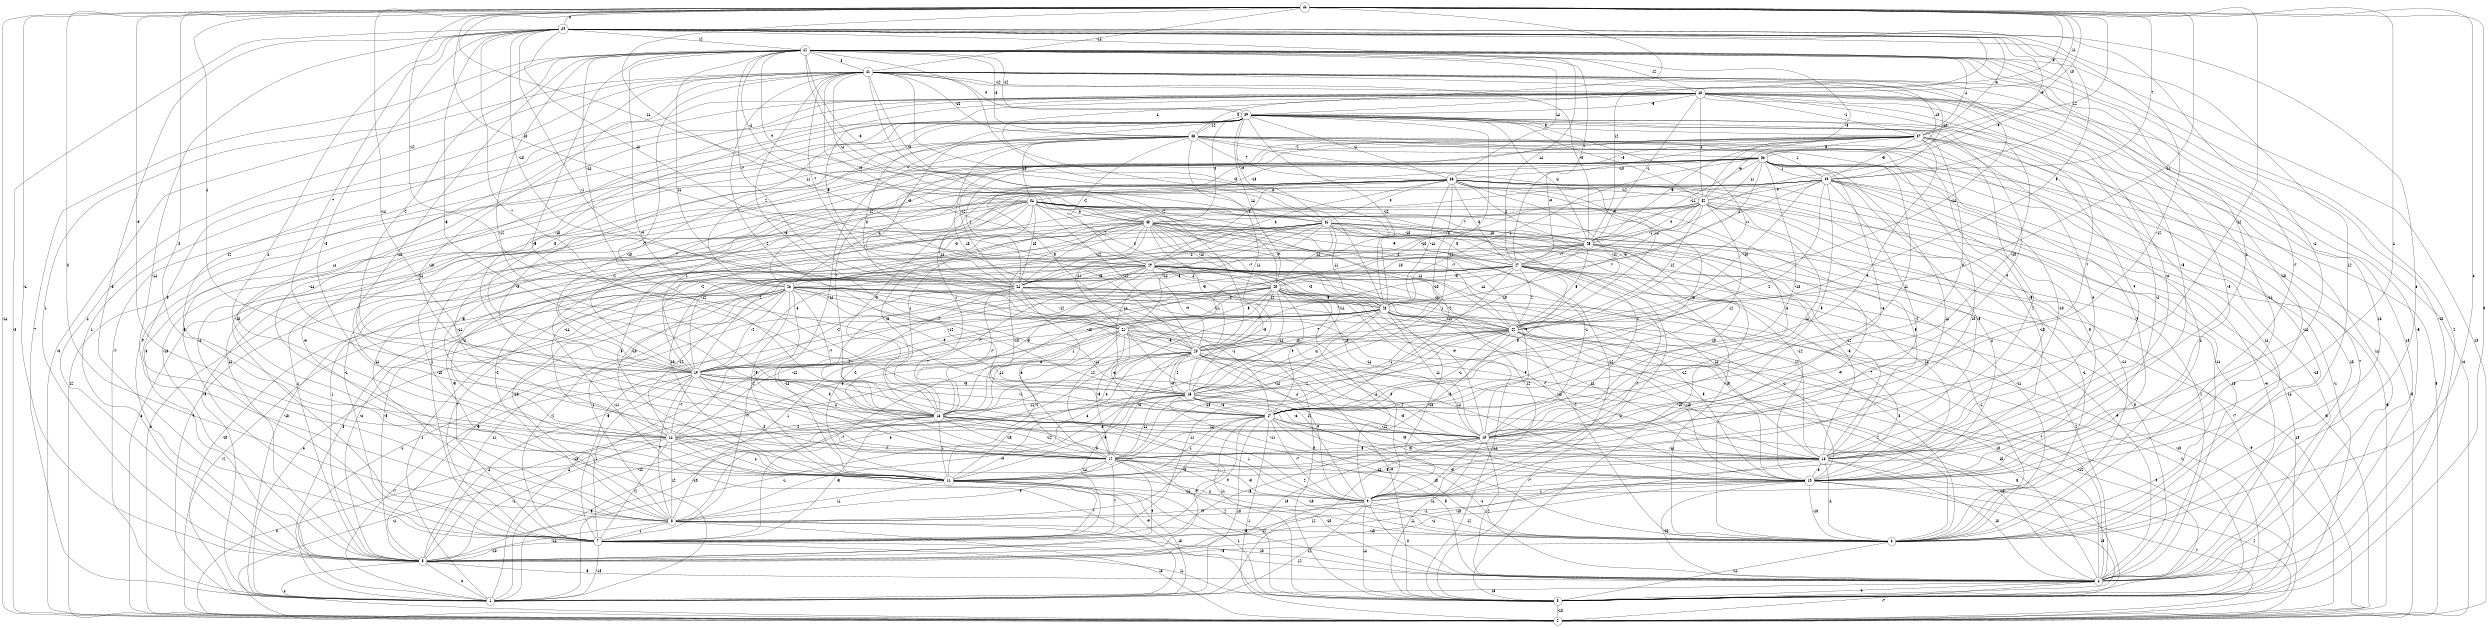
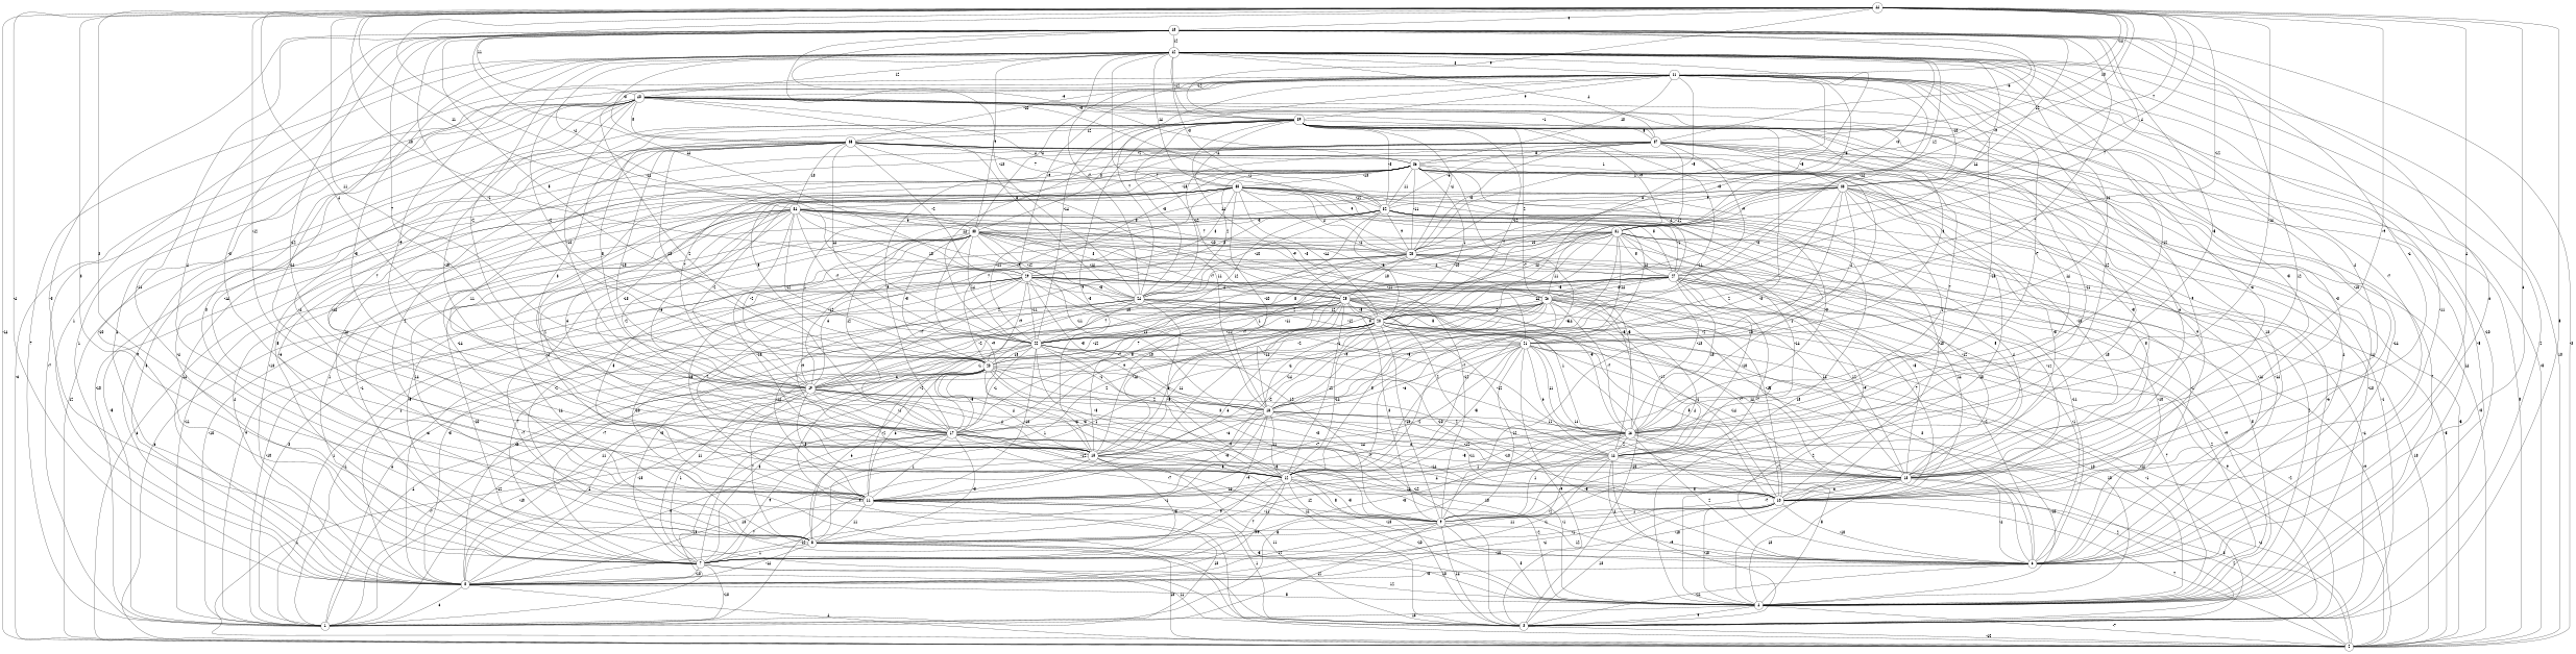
  graph {
    fontname=Lato
    node [fontname=Lato shape=circle]
    edge [fontname=Lato]
    44
    2
    3
    5
    6
    8
    10
    11
    14
    15
    16
    19
    20
    22
    26
    28
    29
    30
    31
    33
    37
    39
    40
    41
    43
    1
    4
    7
    9
    13
    12
    18
    17
    23
    27
    25
    24
    21
    32
    36
    35
    38
    42
    34
    44 -- 2 [label=-14]
    44 -- 3 [label=8]
    44 -- 5 [label=-4]
    44 -- 6 [label=6]
    44 -- 8 [label=3]
    44 -- 10 [label=4]
    44 -- 11 [label=3]
    44 -- 14 [label=-9]
    44 -- 15 [label=-12]
    44 -- 16 [label=-14]
    44 -- 19 [label=4]
    44 -- 20 [label=11]
    44 -- 22 [label=-11]
    44 -- 26 [label=-12]
    44 -- 28 [label=-9]
    44 -- 29 [label=10]
    44 -- 30 [label=11]
    44 -- 31 [label=4]
    44 -- 33 [label=7]
    44 -- 37 [label=13]
    44 -- 39 [label=9]
    44 -- 40 [label=11]
    44 -- 41 [label=-14]
    44 -- 43 [label=9]
    3 -- 2 [label=-10]
    5 -- 2 [label=4]
    5 -- 1 [label=6]
    5 -- 4 [label=8]
    6 -- 3 [label=-11]
    6 -- 5 [label=-5]
    8 -- 2 [label=13]
    8 -- 5 [label=-14]
    8 -- 6 [label=-10]
    8 -- 4 [label=10]
    8 -- 7 [label=1]
    10 -- 2 [label=7]
    10 -- 3 [label=13]
    10 -- 5 [label=-4]
    10 -- 6 [label=-10]
    10 -- 8 [label=11]
    10 -- 4 [label=-10]
    10 -- 7 [label=-1]
    10 -- 9 [label=1]
    11 -- 3 [label=1]
    11 -- 8 [label=11]
    11 -- 1 [label=13]
    11 -- 4 [label=-5]
    11 -- 7 [label=7]
    11 -- 9 [label=-11]
    14 -- 2 [label=3]
    14 -- 3 [label=-9]
    14 -- 5 [label=-1]
    14 -- 6 [label=4]
    14 -- 8 [label=12]
    14 -- 11 [label=4]
    14 -- 7 [label=-2]
    14 -- 13 [label=-7]
    15 -- 3 [label=11]
    15 -- 5 [label=13]
    15 -- 1 [label=12]
    15 -- 4 [label=-2]
    15 -- 7 [label=-5]
    15 -- 13 [label=-14]
    15 -- 12 [label=8]
    16 -- 2 [label=-4]
    16 -- 3 [label=2]
    16 -- 6 [label=2]
    16 -- 11 [label=1]
    16 -- 14 [label=2]
    16 -- 15 [label=14]
    16 -- 1 [label=8]
    16 -- 4 [label=8]
    16 -- 7 [label=-8]
    16 -- 9 [label=1]
    16 -- 12 [label=-13]
    19 -- 3 [label=11]
    19 -- 5 [label=4]
    19 -- 8 [label=7]
-   19 -- 14 [label=-7]
+   19 -- 10 [label=-7]
    19 -- 11 [label=3]
    19 -- 15 [label=4]
    19 -- 16 [label=3]
    19 -- 1 [label=-7]
    19 -- 7 [label=1]
    19 -- 9 [label=-12]
    19 -- 18 [label=-8]
    19 -- 17 [label=-1]
    20 -- 3 [label=8]
    20 -- 5 [label=-13]
    20 -- 8 [label=6]
    20 -- 10 [label=-5]
    20 -- 11 [label=6]
    20 -- 15 [label=4]
    20 -- 19 [label=6]
    20 -- 1 [label=-10]
    20 -- 7 [label=3]
    20 -- 9 [label=9]
    20 -- 13 [label=2]
    20 -- 12 [label=-6]
    20 -- 18 [label=2]
    20 -- 17 [label=-5]
    22 -- 2 [label=9]
    22 -- 3 [label=-12]
    22 -- 6 [label=2]
    22 -- 10 [label=-10]
    22 -- 11 [label=-13]
    22 -- 14 [label=2]
    22 -- 20 [label=13]
    22 -- 1 [label=-12]
    22 -- 7 [label=11]
    22 -- 12 [label=-3]
    22 -- 18 [label=-1]
    22 -- 17 [label=-1]
    26 -- 2 [label=-2]
    26 -- 3 [label=9]
    26 -- 5 [label=-8]
    26 -- 8 [label=1]
    26 -- 11 [label=-2]
    26 -- 14 [label=-12]
    26 -- 15 [label=-14]
    26 -- 16 [label=-7]
    26 -- 19 [label=-2]
    26 -- 22 [label=-11]
    26 -- 1 [label=6]
    26 -- 4 [label=7]
    26 -- 7 [label=-2]
    26 -- 9 [label=4]
    26 -- 13 [label=9]
    26 -- 12 [label=5]
    26 -- 18 [label=-9]
    26 -- 23 [label=2]
    28 -- 2 [label=13]
    28 -- 10 [label=14]
    28 -- 11 [label=13]
    28 -- 15 [label=10]
    28 -- 16 [label=-13]
    28 -- 19 [label=6]
    28 -- 20 [label=10]
    28 -- 22 [label=8]
    28 -- 1 [label=3]
    28 -- 4 [label=-9]
    28 -- 13 [label=-5]
    28 -- 27 [label=-7]
    28 -- 25 [label=10]
    29 -- 5 [label=-6]
    29 -- 6 [label=-2]
    29 -- 8 [label=-10]
    29 -- 10 [label=-12]
    29 -- 15 [label=-9]
    29 -- 16 [label=-5]
    29 -- 19 [label=-7]
    29 -- 20 [label=-9]
    29 -- 22 [label=-11]
    29 -- 1 [label=-10]
    29 -- 7 [label=7]
    29 -- 9 [label=12]
    29 -- 13 [label=14]
    29 -- 12 [label=7]
    29 -- 18 [label=-5]
    29 -- 23 [label=-3]
    29 -- 25 [label=4]
    29 -- 24 [label=-8]
    30 -- 2 [label=6]
    30 -- 3 [label=-7]
    30 -- 6 [label=-11]
    30 -- 11 [label=5]
    30 -- 15 [label=-9]
    30 -- 16 [label=-8]
    30 -- 19 [label=-12]
    30 -- 20 [label=-5]
    30 -- 22 [label=14]
    30 -- 28 [label=-10]
    30 -- 1 [label=-10]
    30 -- 7 [label=-8]
    30 -- 9 [label=-12]
    30 -- 12 [label=-13]
    30 -- 18 [label=-11]
    30 -- 23 [label=-7]
    30 -- 27 [label=-9]
    30 -- 25 [label=-14]
    30 -- 24 [label=-12]
    30 -- 21 [label=-11]
    31 -- 3 [label=-4]
    31 -- 5 [label=1]
    31 -- 6 [label=-10]
    31 -- 8 [label=-2]
    31 -- 10 [label=-12]
    31 -- 14 [label=-14]
    31 -- 15 [label=-1]
    31 -- 19 [label=2]
    31 -- 28 [label=10]
    31 -- 1 [label=9]
    31 -- 4 [label=5]
    31 -- 13 [label=-12]
    31 -- 18 [label=14]
    31 -- 23 [label=11]
    31 -- 27 [label=5]
    31 -- 25 [label=14]
    31 -- 24 [label=4]
    31 -- 21 [label=-14]
    33 -- 2 [label=-8]
    33 -- 6 [label=-14]
    33 -- 10 [label=5]
    33 -- 15 [label=5]
    33 -- 16 [label=1]
    33 -- 19 [label=1]
    33 -- 20 [label=7]
    33 -- 22 [label=-10]
    33 -- 4 [label=-6]
    33 -- 13 [label=-5]
    33 -- 12 [label=-2]
    33 -- 18 [label=2]
    33 -- 24 [label=7]
    33 -- 21 [label=4]
    33 -- 32 [label=9]
    37 -- 2 [label=8]
    37 -- 5 [label=-13]
    37 -- 6 [label=14]
    37 -- 11 [label=2]
    37 -- 16 [label=7]
    37 -- 19 [label=7]
    37 -- 26 [label=12]
    37 -- 28 [label=-5]
    37 -- 33 [label=-8]
    37 -- 1 [label=-10]
    37 -- 4 [label=7]
    37 -- 13 [label=6]
    37 -- 17 [label=9]
    37 -- 27 [label=-9]
    37 -- 24 [label=-12]
    37 -- 32 [label=-6]
    37 -- 36 [label=8]
    39 -- 5 [label=9]
    39 -- 6 [label=-14]
    39 -- 14 [label=-11]
    39 -- 15 [label=9]
    39 -- 19 [label=8]
    39 -- 22 [label=14]
    39 -- 26 [label=2]
    39 -- 28 [label=-4]
    39 -- 30 [label=3]
    39 -- 31 [label=-9]
    39 -- 37 [label=8]
    39 -- 4 [label=14]
    39 -- 7 [label=8]
    39 -- 13 [label=9]
    39 -- 12 [label=-3]
    39 -- 18 [label=-11]
    39 -- 17 [label=3]
    39 -- 23 [label=-12]
    39 -- 25 [label=14]
    39 -- 24 [label=-8]
    39 -- 21 [label=3]
    39 -- 32 [label=-3]
    39 -- 35 [label=-4]
    39 -- 38 [label=12]
    40 -- 2 [label=-6]
    40 -- 5 [label=1]
    40 -- 6 [label=13]
    40 -- 10 [label=-3]
    40 -- 11 [label=-14]
    40 -- 14 [label=14]
    40 -- 15 [label=7]
    40 -- 19 [label=-10]
    40 -- 28 [label=-1]
    40 -- 37 [label=-1]
    40 -- 39 [label=-5]
    40 -- 1 [label=-7]
    40 -- 4 [label=13]
    40 -- 7 [label=-10]
    40 -- 9 [label=-4]
    40 -- 13 [label=-6]
    40 -- 17 [label=-10]
    40 -- 24 [label=8]
    40 -- 32 [label=4]
    40 -- 38 [label=5]
    41 -- 2 [label=-5]
    41 -- 5 [label=4]
    41 -- 8 [label=3]
    41 -- 10 [label=-10]
    41 -- 14 [label=12]
    41 -- 16 [label=-7]
    41 -- 20 [label=-2]
    41 -- 22 [label=-14]
    41 -- 28 [label=-5]
    41 -- 29 [label=-9]
    41 -- 30 [label=-4]
    41 -- 31 [label=-6]
    41 -- 33 [label=-10]
    41 -- 39 [label=9]
    41 -- 40 [label=-12]
    41 -- 4 [label=-8]
    41 -- 13 [label=-5]
    41 -- 12 [label=-13]
    41 -- 18 [label=-3]
    41 -- 17 [label=2]
    41 -- 23 [label=6]
    41 -- 24 [label=7]
    41 -- 36 [label=13]
    41 -- 38 [label=-10]
    43 -- 2 [label=-3]
    43 -- 6 [label=6]
    43 -- 8 [label=-14]
    43 -- 11 [label=4]
    43 -- 15 [label=-12]
    43 -- 16 [label=-5]
    43 -- 19 [label=7]
    43 -- 20 [label=-1]
    43 -- 22 [label=5]
    43 -- 28 [label=12]
    43 -- 29 [label=14]
    43 -- 33 [label=12]
    43 -- 37 [label=-6]
    43 -- 7 [label=-3]
    43 -- 9 [label=12]
    43 -- 13 [label=-4]
    43 -- 12 [label=-3]
    43 -- 18 [label=7]
    43 -- 27 [label=7]
    43 -- 24 [label=-13]
    43 -- 36 [label=-9]
    43 -- 42 [label=12]
    4 -- 2 [label=-7]
    4 -- 3 [label=9]
    4 -- 1 [label=13]
    7 -- 3 [label=11]
    7 -- 5 [label=-10]
    7 -- 1 [label=-13]
    7 -- 4 [label=12]
    9 -- 3 [label=14]
    9 -- 5 [label=12]
    9 -- 6 [label=12]
    9 -- 8 [label=-9]
    9 -- 1 [label=12]
    9 -- 4 [label=3]
    13 -- 2 [label=2]
    13 -- 5 [label=-10]
    13 -- 6 [label=-4]
    13 -- 10 [label=6]
    13 -- 11 [label=5]
    13 -- 4 [label=13]
    13 -- 9 [label=-7]
    12 -- 5 [label=9]
    12 -- 6 [label=-13]
    12 -- 8 [label=9]
    12 -- 10 [label=14]
    12 -- 11 [label=14]
    12 -- 4 [label=-10]
    12 -- 7 [label=7]
    12 -- 9 [label=-5]
    18 -- 5 [label=-1]
    18 -- 6 [label=-5]
    18 -- 8 [label=-9]
    18 -- 10 [label=-11]
    18 -- 11 [label=-5]
    18 -- 15 [label=-6]
    18 -- 16 [label=11]
    18 -- 4 [label=-10]
    18 -- 13 [label=-12]
    18 -- 12 [label=11]
    18 -- 17 [label=-6]
    17 -- 2 [label=1]
    17 -- 5 [label=9]
    17 -- 6 [label=10]
    17 -- 8 [label=-5]
    17 -- 10 [label=-3]
    17 -- 11 [label=1]
    17 -- 14 [label=6]
    17 -- 1 [label=13]
    17 -- 4 [label=-1]
    17 -- 7 [label=9]
    17 -- 9 [label=-7]
    17 -- 13 [label=-8]
    23 -- 3 [label=-1]
    23 -- 5 [label=11]
    23 -- 8 [label=1]
    23 -- 10 [label=5]
    23 -- 11 [label=6]
    23 -- 14 [label=-12]
    23 -- 15 [label=11]
    23 -- 19 [label=-7]
    23 -- 20 [label=7]
    23 -- 22 [label=-11]
    23 -- 4 [label=10]
    23 -- 9 [label=-13]
    23 -- 13 [label=14]
    23 -- 12 [label=-14]
    23 -- 18 [label=-4]
    27 -- 2 [label=-9]
    27 -- 5 [label=-5]
    27 -- 6 [label=-1]
    27 -- 10 [label=7]
    27 -- 11 [label=-2]
    27 -- 14 [label=-10]
    27 -- 16 [label=13]
    27 -- 22 [label=2]
    27 -- 26 [label=3]
    27 -- 1 [label=1]
    27 -- 4 [label=2]
    27 -- 9 [label=-7]
    27 -- 13 [label=12]
    27 -- 17 [label=8]
    27 -- 23 [label=14]
    27 -- 25 [label=-5]
    25 -- 3 [label=-14]
    25 -- 6 [label=3]
    25 -- 10 [label=-7]
    25 -- 14 [label=2]
    25 -- 15 [label=-14]
    25 -- 16 [label=1]
    25 -- 19 [label=-12]
    25 -- 20 [label=-7]
    25 -- 22 [label=1]
    25 -- 1 [label=-1]
    25 -- 7 [label=-5]
    25 -- 9 [label=3]
    25 -- 12 [label=12]
    25 -- 18 [label=-14]
    25 -- 17 [label=9]
    25 -- 23 [label=-8]
    25 -- 21 [label=8]
    24 -- 3 [label=-10]
    24 -- 10 [label=-1]
    24 -- 11 [label=-14]
    24 -- 16 [label=-7]
    24 -- 19 [label=-2]
    24 -- 22 [label=7]
    24 -- 7 [label=-7]
    24 -- 12 [label=6]
    24 -- 17 [label=-1]
    24 -- 23 [label=12]
    24 -- 21 [label=-12]
    21 -- 3 [label=-9]
    21 -- 10 [label=14]
    21 -- 11 [label=-2]
    21 -- 14 [label=6]
    21 -- 16 [label=11]
    21 -- 20 [label=-5]
    21 -- 1 [label=4]
    21 -- 4 [label=10]
    21 -- 7 [label=-7]
    21 -- 9 [label=12]
    21 -- 13 [label=-14]
    21 -- 12 [label=-8]
    21 -- 17 [label=-6]
    32 -- 2 [label=-5]
    32 -- 6 [label=-1]
    32 -- 10 [label=4]
    32 -- 15 [label=14]
    32 -- 16 [label=1]
    32 -- 22 [label=12]
    32 -- 28 [label=9]
    32 -- 29 [label=3]
    32 -- 30 [label=-3]
    32 -- 1 [label=-11]
    32 -- 4 [label=2]
    32 -- 17 [label=12]
    32 -- 23 [label=-6]
    32 -- 27 [label=-1]
    32 -- 24 [label=-10]
    36 -- 2 [label=-5]
    36 -- 3 [label=-1]
    36 -- 5 [label=14]
    36 -- 8 [label=-6]
    36 -- 10 [label=9]
    36 -- 11 [label=14]
    36 -- 20 [label=8]
    36 -- 28 [label=-11]
    36 -- 29 [label=3]
    36 -- 33 [label=1]
    36 -- 4 [label=-13]
    36 -- 13 [label=-10]
    36 -- 12 [label=-6]
    36 -- 17 [label=-13]
    36 -- 23 [label=1]
    36 -- 27 [label=4]
    36 -- 24 [label=2]
    36 -- 32 [label=11]
    36 -- 35 [label=-13]
    36 -- 34 [label=-13]
    35 -- 3 [label=14]
    35 -- 6 [label=-14]
    35 -- 10 [label=-10]
    35 -- 11 [label=-14]
    35 -- 15 [label=6]
    35 -- 16 [label=-3]
    35 -- 19 [label=-2]
    35 -- 22 [label=-11]
    35 -- 26 [label=-4]
    35 -- 28 [label=4]
    35 -- 29 [label=3]
    35 -- 31 [label=9]
    35 -- 1 [label=-5]
    35 -- 4 [label=13]
    35 -- 7 [label=1]
    35 -- 18 [label=-10]
    35 -- 17 [label=-6]
    35 -- 23 [label=-14]
    35 -- 27 [label=5]
    35 -- 21 [label=14]
    35 -- 32 [label=-12]
    38 -- 2 [label=12]
    38 -- 5 [label=3]
    38 -- 6 [label=4]
    38 -- 15 [label=11]
    38 -- 19 [label=-13]
    38 -- 20 [label=13]
    38 -- 22 [label=14]
    38 -- 29 [label=-2]
    38 -- 33 [label=1]
    38 -- 4 [label=10]
    38 -- 7 [label=-4]
    38 -- 9 [label=10]
    38 -- 13 [label=-8]
    38 -- 12 [label=-14]
    38 -- 18 [label=11]
    38 -- 36 [label=-2]
    38 -- 35 [label=7]
    38 -- 34 [label=13]
    42 -- 2 [label=13]
    42 -- 3 [label=2]
    42 -- 5 [label=1]
    42 -- 6 [label=-11]
    42 -- 10 [label=-7]
    42 -- 15 [label=-8]
    42 -- 16 [label=-12]
    42 -- 19 [label=-2]
    42 -- 26 [label=-14]
    42 -- 30 [label=9]
    42 -- 31 [label=-3]
    42 -- 37 [label=4]
    42 -- 39 [label=-12]
    42 -- 40 [label=12]
    42 -- 41 [label=3]
    42 -- 1 [label=7]
    42 -- 4 [label=-10]
    42 -- 13 [label=4]
    42 -- 12 [label=-14]
    42 -- 17 [label=-9]
    42 -- 23 [label=-5]
    42 -- 27 [label=14]
    42 -- 25 [label=7]
    42 -- 24 [label=-7]
    42 -- 21 [label=11]
    42 -- 32 [label=-3]
    42 -- 35 [label=14]
    42 -- 38 [label=-3]
    42 -- 34 [label=-4]
    34 -- 2 [label=6]
    34 -- 3 [label=-10]
    34 -- 5 [label=4]
    34 -- 6 [label=-9]
    34 -- 8 [label=14]
    34 -- 11 [label=-4]
    34 -- 14 [label=-8]
    34 -- 15 [label=2]
    34 -- 19 [label=-2]
    34 -- 20 [label=-12]
    34 -- 22 [label=-7]
    34 -- 26 [label=-3]
    34 -- 28 [label=7]
    34 -- 30 [label=6]
    34 -- 7 [label=-1]
    34 -- 13 [label=5]
    34 -- 17 [label=-2]
    34 -- 23 [label=-9]
    34 -- 25 [label=3]
    34 -- 24 [label=10]
  }
